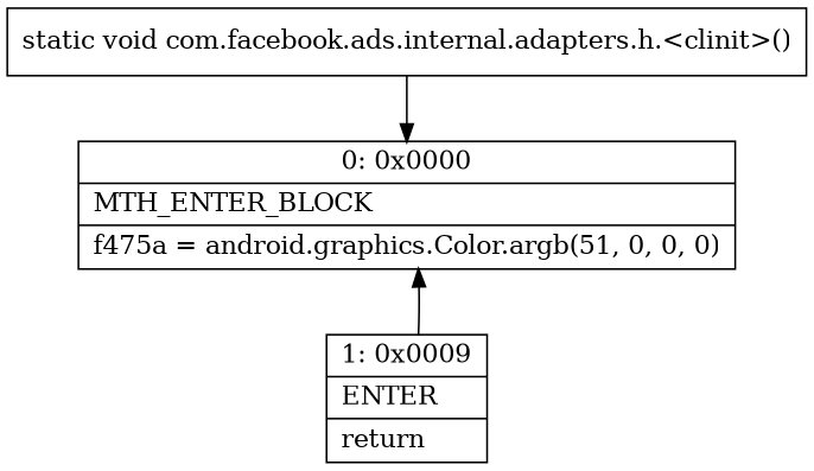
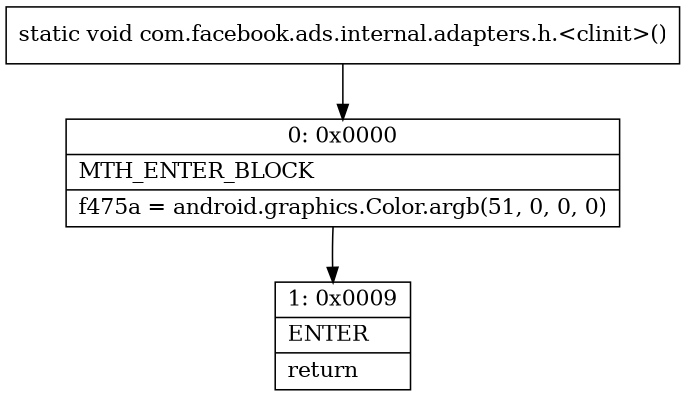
  digraph {
    node [shape=record]
    n1 [label="{0\:\ 0x0000|MTH_ENTER_BLOCK\l|f475a = android.graphics.Color.argb(51, 0, 0, 0)\l}"]
    n2 [label="{1\:\ 0x0009|ENTER\l|return\l}"]
    n3 [label="{static void com.facebook.ads.internal.adapters.h.\<clinit\>() }"]
-   n2 -> n1
+   n1 -> n2
    n3 -> n1
  }
